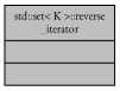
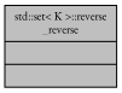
  digraph {
    fontname="EB Garamond"
-   n1 [color=black fillcolor=grey75 fontcolor=black fontname="EB Garamond" fontsize=10 height=0.2 label="{std::set\< K \>::reverse\l_iterator\n||}" shape=record style=filled width=0.4]
+   n1 [color=black fillcolor=grey75 fontcolor=black fontname="EB Garamond" fontsize=10 height=0.2 label="{std::set\< K \>::reverse\l_reverse\n||}" shape=record style=filled width=0.4]
  }
